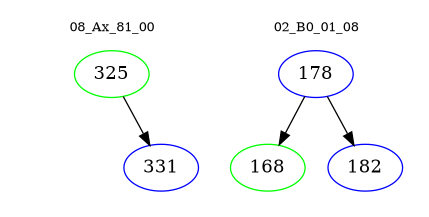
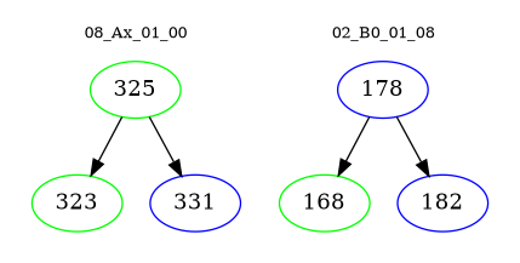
  digraph {
    node [color=green]
    edge [color=black]
    n1 [label=325]
+   n2 [label=323]
    n3 [color=blue label=331]
    n4 [color=blue label=178]
    n5 [label=168]
    n6 [color=blue label=182]
    subgraph cluster_1 {
      color=white
      fontsize=10
-     label="08_Ax_81_00"
+     label="08_Ax_01_00"
      n1
+     n2
      n3
    }
    subgraph cluster_2 {
      color=white
      fontsize=10
      label="02_B0_01_08"
      n4
      n5
      n6
    }
+   n1 -> n2
    n1 -> n3
    n4 -> n5
    n4 -> n6
  }
